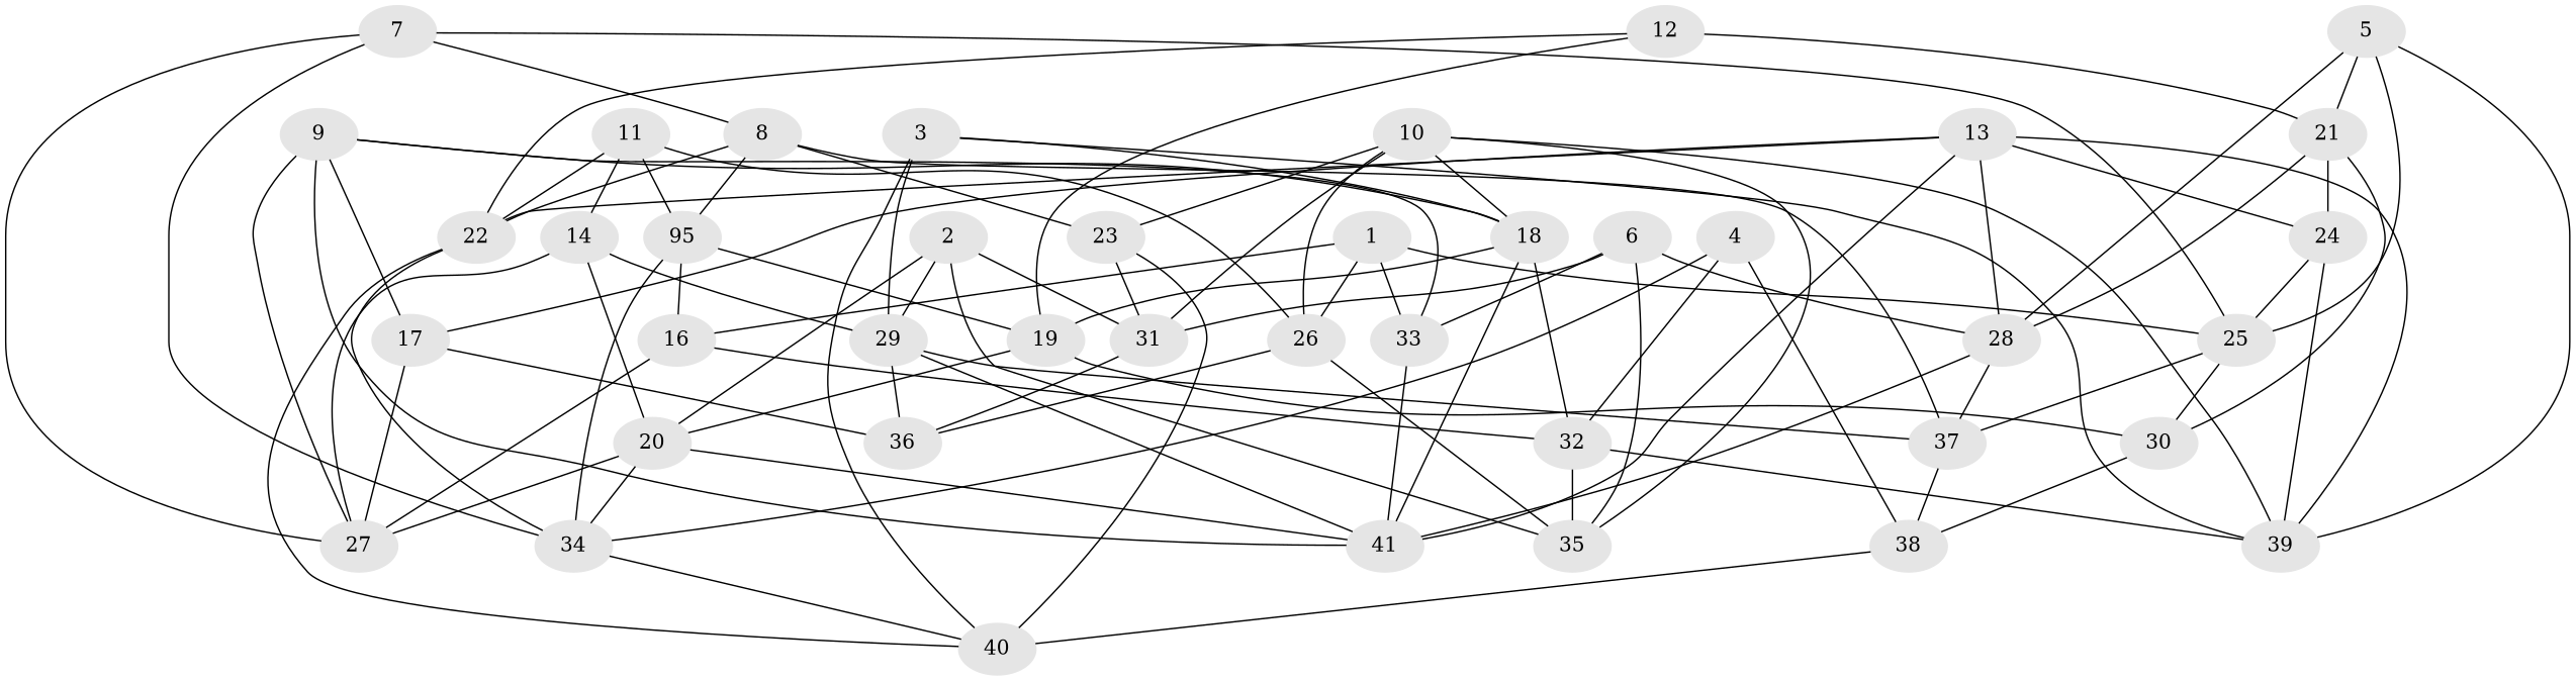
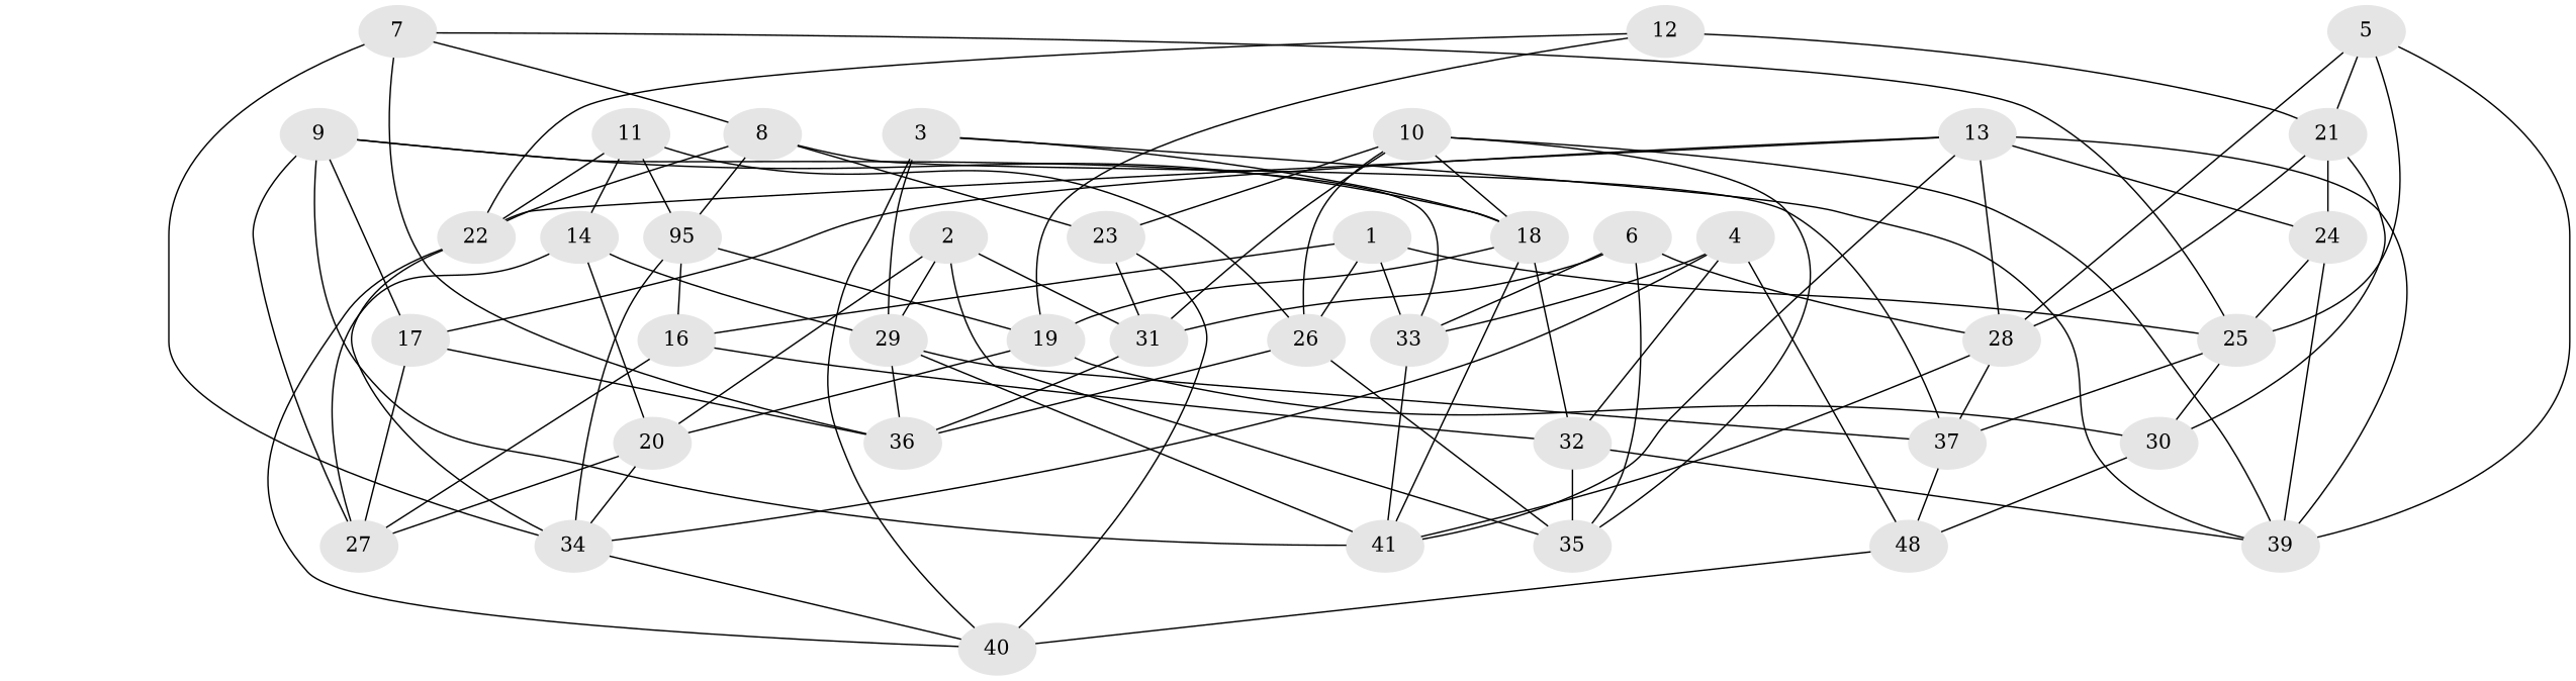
  graph {
    node [color=gray90 style=filled]
    edge [weight=1.0]
    1
    16
    25
    26
    33
    32
    27
    37
    30
    35
    36
    41
    2
    20
    29
    31
    34
    3
    18
    39
    40
    19
    4
-   38
+   38 [label=48]
    5
    21
    28
    24
    6
    7
    8
    n32 [label=95]
    22
    23
    9
    17
    10
    11
    14
    12
    13
    1 -- 16
    1 -- 25
    1 -- 26
    1 -- 33
    16 -- 32
    16 -- 27
    25 -- 37
    25 -- 30
    26 -- 35
    26 -- 36 [weight=2.0]
    33 -- 41
    32 -- 35 [weight=2.0]
    32 -- 39
    37 -- 38 [weight=2.0]
    30 -- 38
    2 -- 35
    2 -- 20
    2 -- 29
    2 -- 31
    20 -- 27
-   20 -- 41
    20 -- 34
    29 -- 37
    29 -- 36
    29 -- 41
    31 -- 36
    34 -- 40
    3 -- 29
    3 -- 18
    3 -- 39
    3 -- 40
    18 -- 32
    18 -- 41
    18 -- 19
    19 -- 30
    19 -- 20
+   4 -- 33
    4 -- 32
    4 -- 34
    4 -- 38
    38 -- 40 [weight=2.0]
    5 -- 25
    5 -- 39
    5 -- 21
    5 -- 28
    21 -- 30
    21 -- 28
    21 -- 24
    28 -- 37
    28 -- 41
    24 -- 25
    24 -- 39
    6 -- 33
    6 -- 35
    6 -- 31
    6 -- 28
    7 -- 25
-   7 -- 27
+   7 -- 36
    7 -- 34
    7 -- 8
    8 -- 37
    8 -- n32
    8 -- 22
    8 -- 23 [weight=2.0]
    n32 -- 16
    n32 -- 34
    n32 -- 19 [weight=2.0]
    22 -- 34
    22 -- 40
    23 -- 31 [weight=2.0]
    23 -- 40
    9 -- 33 [weight=2.0]
    9 -- 27
    9 -- 41
    9 -- 18
    9 -- 17
    17 -- 27
    17 -- 36
    10 -- 26
    10 -- 35
    10 -- 31
    10 -- 18
    10 -- 39
    10 -- 23
    11 -- 26
    11 -- n32
    11 -- 22
    11 -- 14
    14 -- 27
    14 -- 20
    14 -- 29
    12 -- 19
    12 -- 21 [weight=2.0]
    12 -- 22
    13 -- 41
    13 -- 39
    13 -- 28
    13 -- 24
    13 -- 22
    13 -- 17
  }
